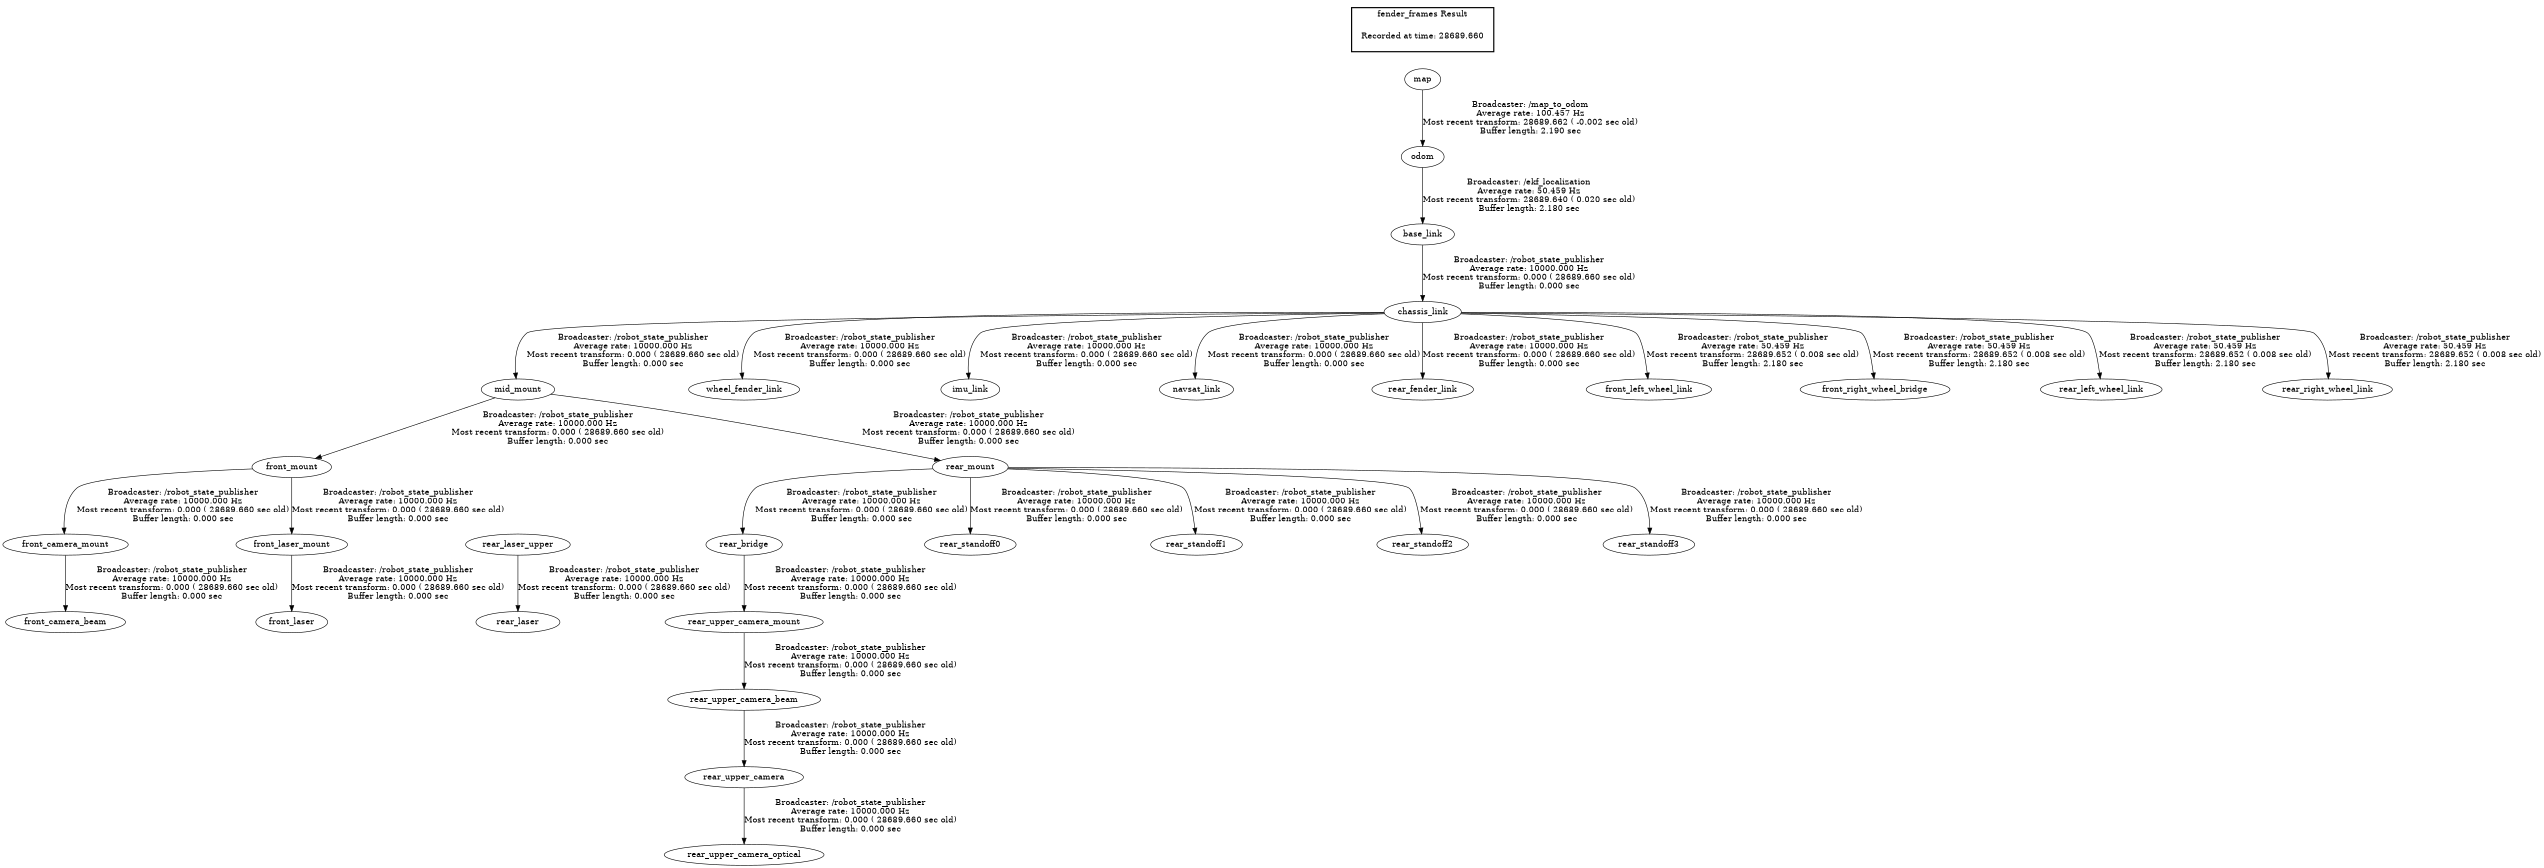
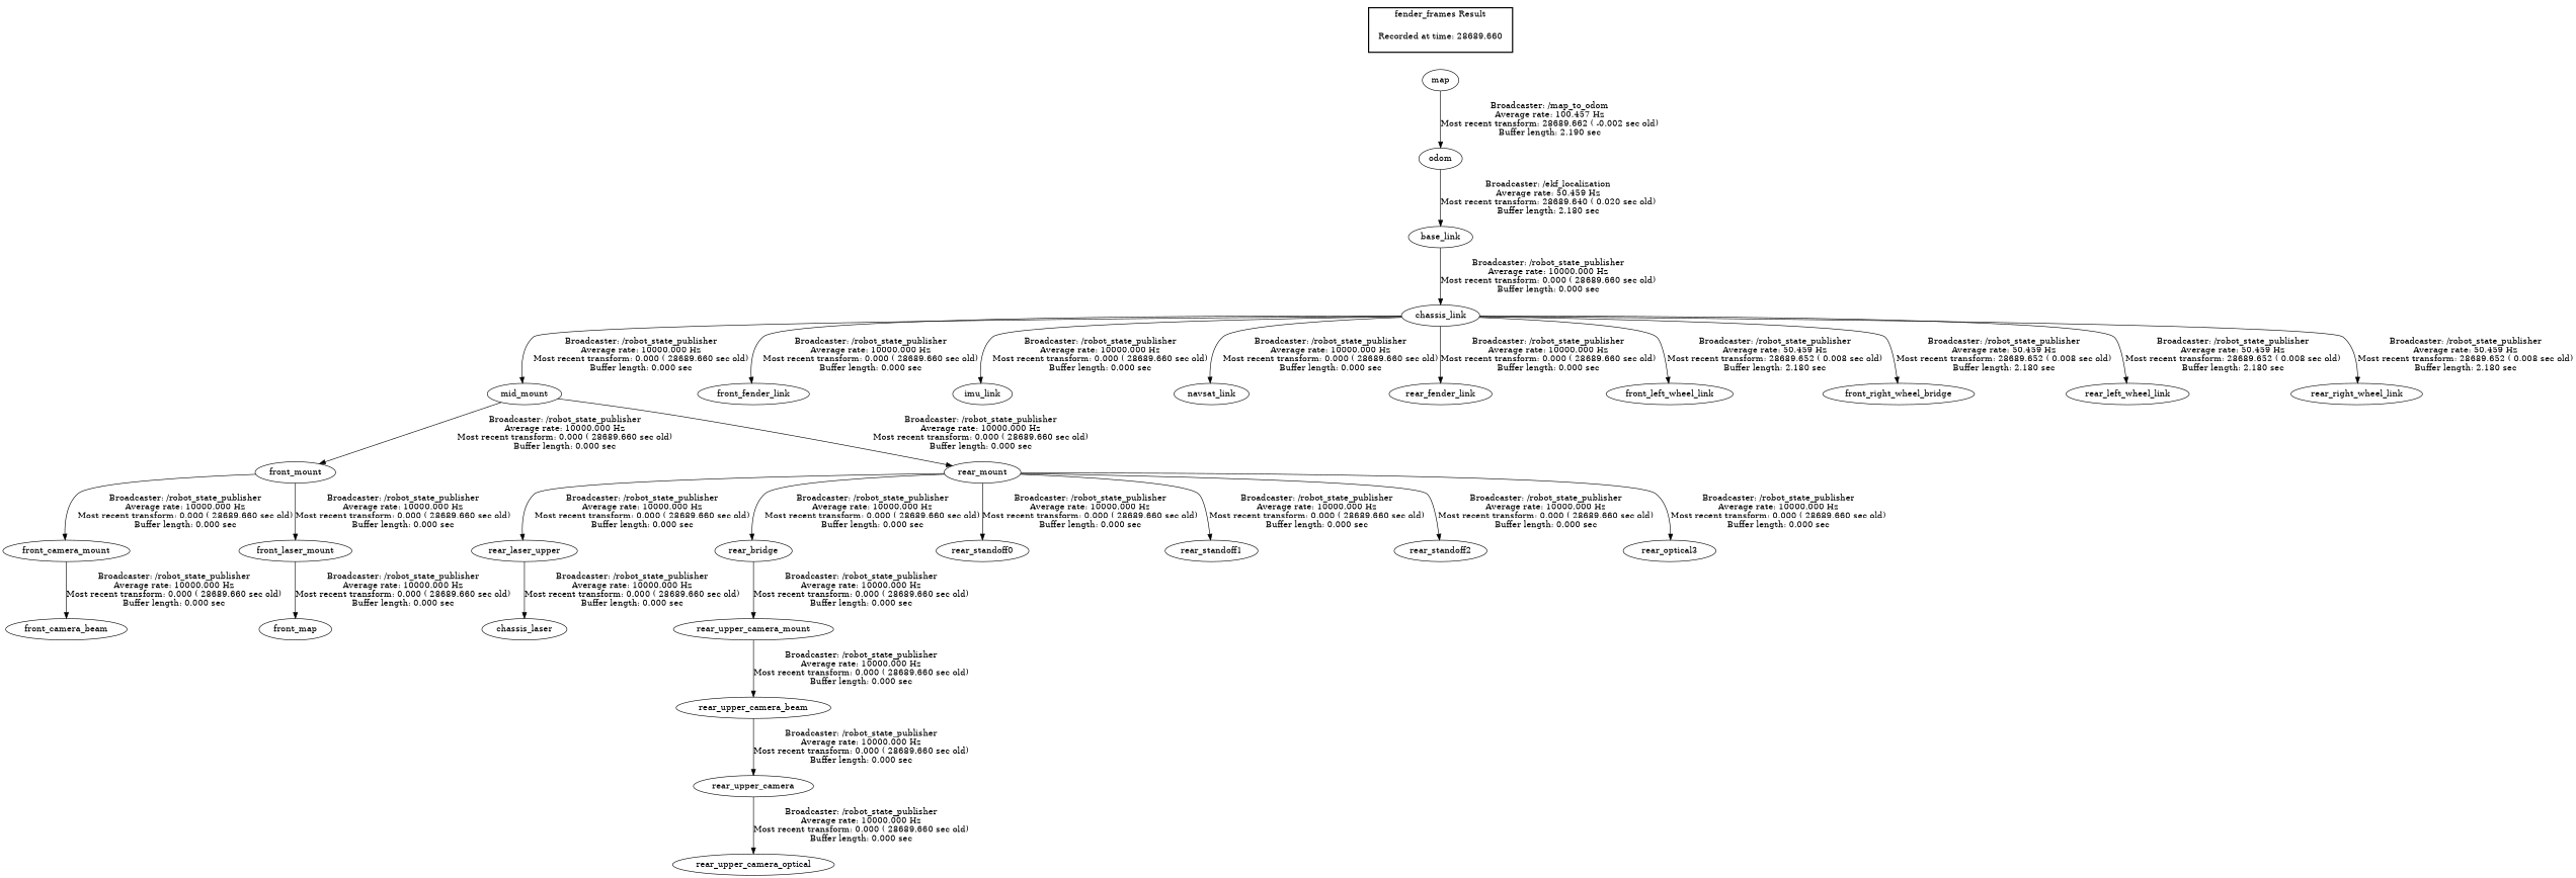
  digraph {
    "Recorded at time: 28689.660" [shape=plaintext]
    map
    base_link
    chassis_link
    mid_mount
-   front_fender_link [label=wheel_fender_link]
+   front_fender_link
    imu_link
    navsat_link
    rear_fender_link
    front_left_wheel_link
    n11 [label=front_right_wheel_bridge]
    rear_left_wheel_link
    rear_right_wheel_link
    front_mount
    rear_mount
    odom
    front_camera_mount
    front_laser_mount
    front_camera_beam
-   front_laser
+   front_laser [label=front_map]
    n21 [label=rear_laser_upper]
    rear_bridge
    rear_standoff0
    rear_standoff1
    rear_standoff2
-   rear_standoff3
-   rear_laser
+   rear_standoff3 [label=rear_optical3]
+   rear_laser [label=chassis_laser]
    rear_upper_camera_mount
    rear_upper_camera_beam
    rear_upper_camera
    rear_upper_camera_optical
    subgraph cluster_1 {
      color=black
      label="fender_frames Result"
      style=bold
      "Recorded at time: 28689.660"
    }
    "Recorded at time: 28689.660" -> map [style=invis]
    map -> odom [label="Broadcaster: /map_to_odom\nAverage rate: 100.457 Hz\nMost recent transform: 28689.662 ( -0.002 sec old)\nBuffer length: 2.190 sec\n"]
    base_link -> chassis_link [label="Broadcaster: /robot_state_publisher\nAverage rate: 10000.000 Hz\nMost recent transform: 0.000 ( 28689.660 sec old)\nBuffer length: 0.000 sec\n"]
    chassis_link -> mid_mount [label="Broadcaster: /robot_state_publisher\nAverage rate: 10000.000 Hz\nMost recent transform: 0.000 ( 28689.660 sec old)\nBuffer length: 0.000 sec\n"]
    chassis_link -> front_fender_link [label="Broadcaster: /robot_state_publisher\nAverage rate: 10000.000 Hz\nMost recent transform: 0.000 ( 28689.660 sec old)\nBuffer length: 0.000 sec\n"]
    chassis_link -> imu_link [label="Broadcaster: /robot_state_publisher\nAverage rate: 10000.000 Hz\nMost recent transform: 0.000 ( 28689.660 sec old)\nBuffer length: 0.000 sec\n"]
    chassis_link -> navsat_link [label="Broadcaster: /robot_state_publisher\nAverage rate: 10000.000 Hz\nMost recent transform: 0.000 ( 28689.660 sec old)\nBuffer length: 0.000 sec\n"]
    chassis_link -> rear_fender_link [label="Broadcaster: /robot_state_publisher\nAverage rate: 10000.000 Hz\nMost recent transform: 0.000 ( 28689.660 sec old)\nBuffer length: 0.000 sec\n"]
    chassis_link -> front_left_wheel_link [label="Broadcaster: /robot_state_publisher\nAverage rate: 50.459 Hz\nMost recent transform: 28689.652 ( 0.008 sec old)\nBuffer length: 2.180 sec\n"]
    chassis_link -> n11 [label="Broadcaster: /robot_state_publisher\nAverage rate: 50.459 Hz\nMost recent transform: 28689.652 ( 0.008 sec old)\nBuffer length: 2.180 sec\n"]
    chassis_link -> rear_left_wheel_link [label="Broadcaster: /robot_state_publisher\nAverage rate: 50.459 Hz\nMost recent transform: 28689.652 ( 0.008 sec old)\nBuffer length: 2.180 sec\n"]
    chassis_link -> rear_right_wheel_link [label="Broadcaster: /robot_state_publisher\nAverage rate: 50.459 Hz\nMost recent transform: 28689.652 ( 0.008 sec old)\nBuffer length: 2.180 sec\n"]
    mid_mount -> front_mount [label="Broadcaster: /robot_state_publisher\nAverage rate: 10000.000 Hz\nMost recent transform: 0.000 ( 28689.660 sec old)\nBuffer length: 0.000 sec\n"]
    mid_mount -> rear_mount [label="Broadcaster: /robot_state_publisher\nAverage rate: 10000.000 Hz\nMost recent transform: 0.000 ( 28689.660 sec old)\nBuffer length: 0.000 sec\n"]
    front_mount -> front_camera_mount [label="Broadcaster: /robot_state_publisher\nAverage rate: 10000.000 Hz\nMost recent transform: 0.000 ( 28689.660 sec old)\nBuffer length: 0.000 sec\n"]
    front_mount -> front_laser_mount [label="Broadcaster: /robot_state_publisher\nAverage rate: 10000.000 Hz\nMost recent transform: 0.000 ( 28689.660 sec old)\nBuffer length: 0.000 sec\n"]
+   rear_mount -> n21 [label="Broadcaster: /robot_state_publisher\nAverage rate: 10000.000 Hz\nMost recent transform: 0.000 ( 28689.660 sec old)\nBuffer length: 0.000 sec\n"]
    rear_mount -> rear_bridge [label="Broadcaster: /robot_state_publisher\nAverage rate: 10000.000 Hz\nMost recent transform: 0.000 ( 28689.660 sec old)\nBuffer length: 0.000 sec\n"]
    rear_mount -> rear_standoff0 [label="Broadcaster: /robot_state_publisher\nAverage rate: 10000.000 Hz\nMost recent transform: 0.000 ( 28689.660 sec old)\nBuffer length: 0.000 sec\n"]
    rear_mount -> rear_standoff1 [label="Broadcaster: /robot_state_publisher\nAverage rate: 10000.000 Hz\nMost recent transform: 0.000 ( 28689.660 sec old)\nBuffer length: 0.000 sec\n"]
    rear_mount -> rear_standoff2 [label="Broadcaster: /robot_state_publisher\nAverage rate: 10000.000 Hz\nMost recent transform: 0.000 ( 28689.660 sec old)\nBuffer length: 0.000 sec\n"]
    rear_mount -> rear_standoff3 [label="Broadcaster: /robot_state_publisher\nAverage rate: 10000.000 Hz\nMost recent transform: 0.000 ( 28689.660 sec old)\nBuffer length: 0.000 sec\n"]
    odom -> base_link [label="Broadcaster: /ekf_localization\nAverage rate: 50.459 Hz\nMost recent transform: 28689.640 ( 0.020 sec old)\nBuffer length: 2.180 sec\n"]
    front_camera_mount -> front_camera_beam [label="Broadcaster: /robot_state_publisher\nAverage rate: 10000.000 Hz\nMost recent transform: 0.000 ( 28689.660 sec old)\nBuffer length: 0.000 sec\n"]
    front_laser_mount -> front_laser [label="Broadcaster: /robot_state_publisher\nAverage rate: 10000.000 Hz\nMost recent transform: 0.000 ( 28689.660 sec old)\nBuffer length: 0.000 sec\n"]
    n21 -> rear_laser [label="Broadcaster: /robot_state_publisher\nAverage rate: 10000.000 Hz\nMost recent transform: 0.000 ( 28689.660 sec old)\nBuffer length: 0.000 sec\n"]
    rear_bridge -> rear_upper_camera_mount [label="Broadcaster: /robot_state_publisher\nAverage rate: 10000.000 Hz\nMost recent transform: 0.000 ( 28689.660 sec old)\nBuffer length: 0.000 sec\n"]
    rear_upper_camera_mount -> rear_upper_camera_beam [label="Broadcaster: /robot_state_publisher\nAverage rate: 10000.000 Hz\nMost recent transform: 0.000 ( 28689.660 sec old)\nBuffer length: 0.000 sec\n"]
    rear_upper_camera_beam -> rear_upper_camera [label="Broadcaster: /robot_state_publisher\nAverage rate: 10000.000 Hz\nMost recent transform: 0.000 ( 28689.660 sec old)\nBuffer length: 0.000 sec\n"]
    rear_upper_camera -> rear_upper_camera_optical [label="Broadcaster: /robot_state_publisher\nAverage rate: 10000.000 Hz\nMost recent transform: 0.000 ( 28689.660 sec old)\nBuffer length: 0.000 sec\n"]
  }
